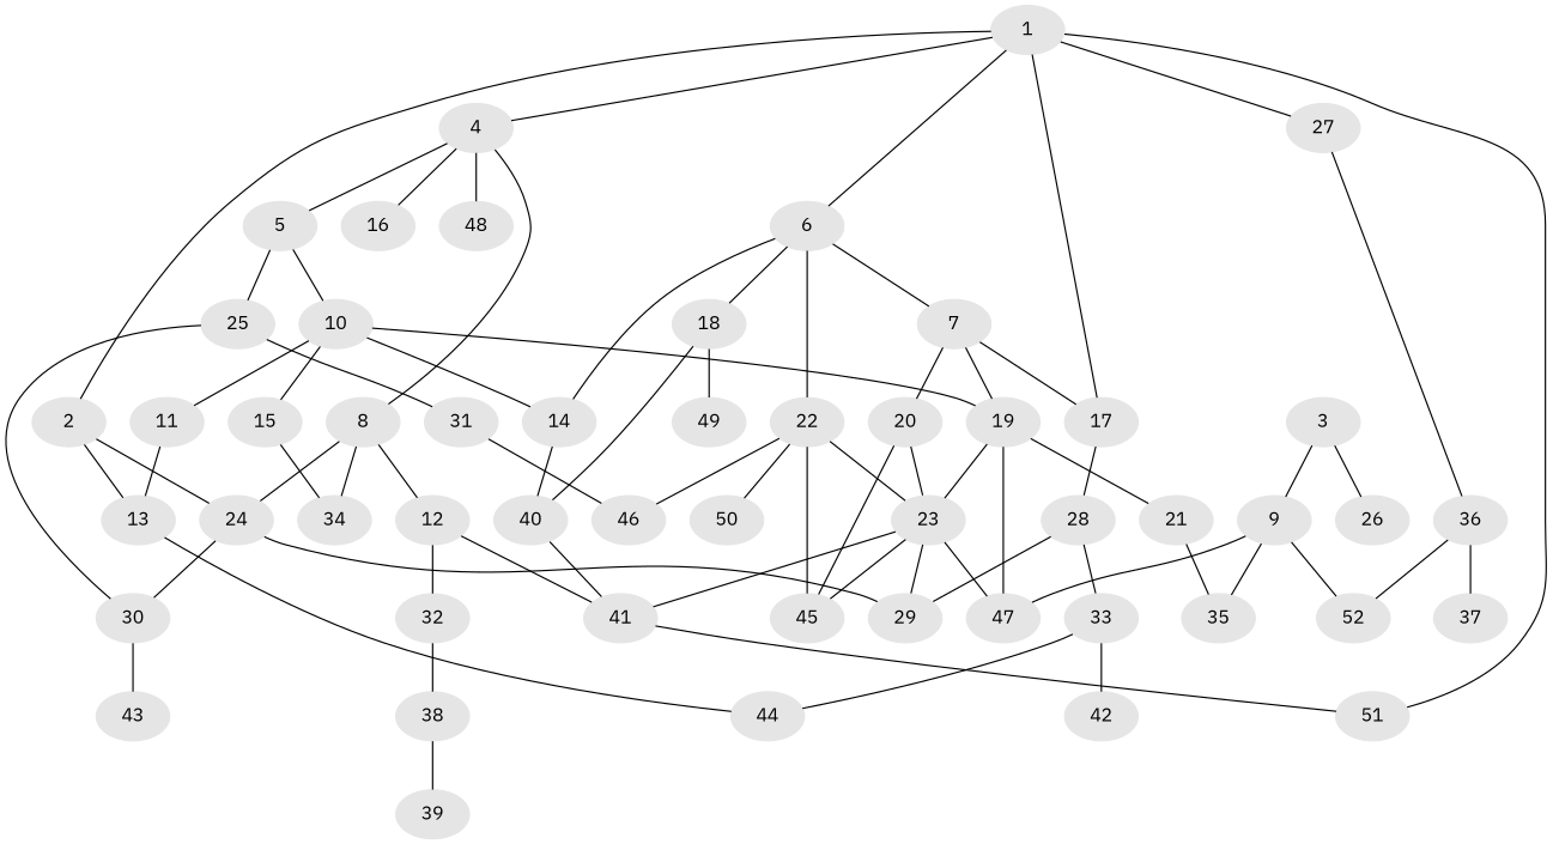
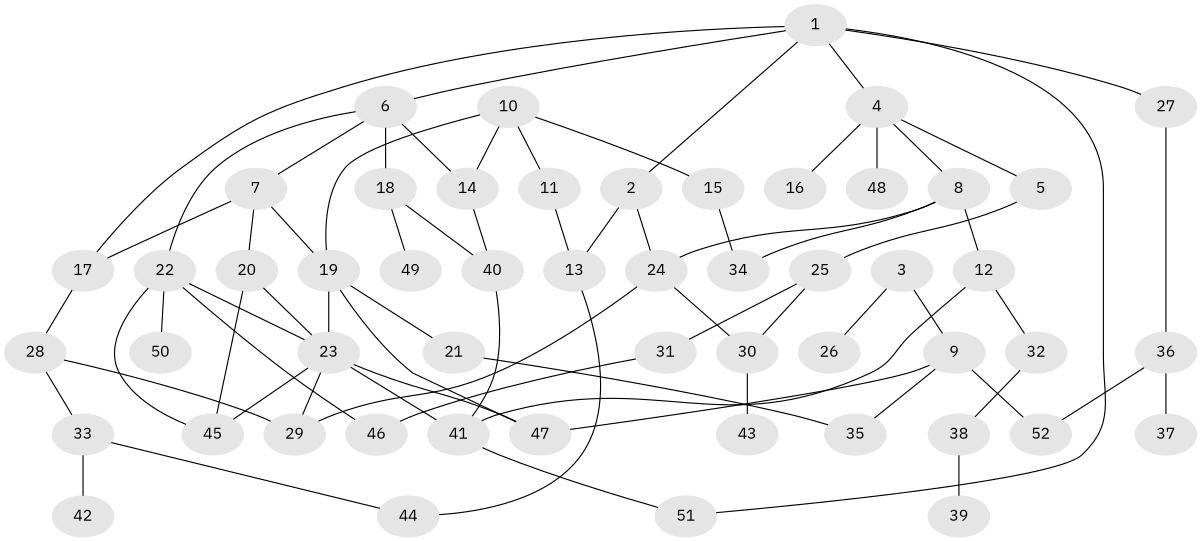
  graph {
    fontname="IBM Plex Sans"
    node [color=gray90 fontname="IBM Plex Sans" style=filled]
    edge [fontname="IBM Plex Sans"]
    1
    2
    4
    6
    17
    27
    51
    13
    24
    5
    8
    16
    48
    7
    14
    18
    22
    28
    36
    3
    9
    26
    44
    29
    30
    35
    47
    52
    10
    25
    12
    34
    19
    11
    15
    31
    20
    40
    49
    23
    45
    46
    50
    21
    32
    41
    38
    33
    43
    37
    42
    39
    1 -- 2
    1 -- 4
    1 -- 6
    1 -- 17
    1 -- 27
    1 -- 51
    2 -- 13
    2 -- 24
    4 -- 5
    4 -- 8
    4 -- 16
    4 -- 48
    6 -- 7
    6 -- 14
    6 -- 18
    6 -- 22
    17 -- 28
    27 -- 36
    13 -- 44
    24 -- 29
    24 -- 30
-   5 -- 10
    5 -- 25
    8 -- 24
    8 -- 12
    8 -- 34
    7 -- 17
    7 -- 19
    7 -- 20
    14 -- 40
    18 -- 40
    18 -- 49
    22 -- 23
    22 -- 45
    22 -- 46
    22 -- 50
    28 -- 29
    28 -- 33
    36 -- 52
    36 -- 37
    3 -- 9
    3 -- 26
    9 -- 35
    9 -- 47
    9 -- 52
    30 -- 43
    10 -- 14
    10 -- 19
    10 -- 11
    10 -- 15
    25 -- 30
    25 -- 31
    12 -- 32
    12 -- 41
    19 -- 47
    19 -- 23
    19 -- 21
    11 -- 13
    15 -- 34
    31 -- 46
    20 -- 23
    20 -- 45
    40 -- 41
    23 -- 29
    23 -- 47
    23 -- 45
    23 -- 41
    21 -- 35
    32 -- 38
    41 -- 51
    38 -- 39
    33 -- 44
    33 -- 42
  }
